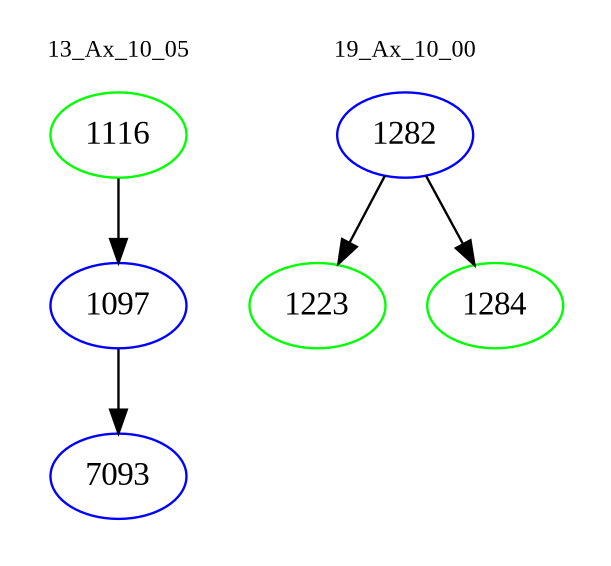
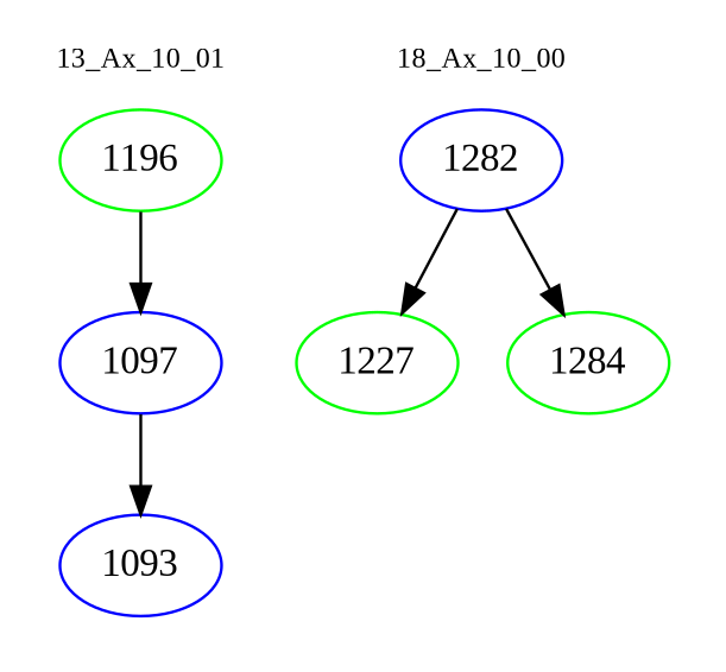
  digraph {
    fontname="Liberation Serif"
    node [color=blue fontname="Liberation Serif"]
    edge [color=black fontname="Liberation Serif"]
    n1 [label=1097]
-   n2 [label=7093]
-   n3 [color=green label=1116]
+   n2 [label=1093]
+   n3 [color=green label=1196]
    n4 [label=1282]
-   n5 [color=green label=1223]
+   n5 [color=green label=1227]
    n6 [color=green label=1284]
    subgraph cluster_1 {
      color=white
      fontsize=10
-     label="13_Ax_10_05"
+     label="13_Ax_10_01"
      n1
      n2
      n3
    }
    subgraph cluster_2 {
      color=white
      fontsize=10
-     label="19_Ax_10_00"
+     label="18_Ax_10_00"
      n4
      n5
      n6
    }
    n1 -> n2
    n3 -> n1
    n4 -> n5
    n4 -> n6
  }
